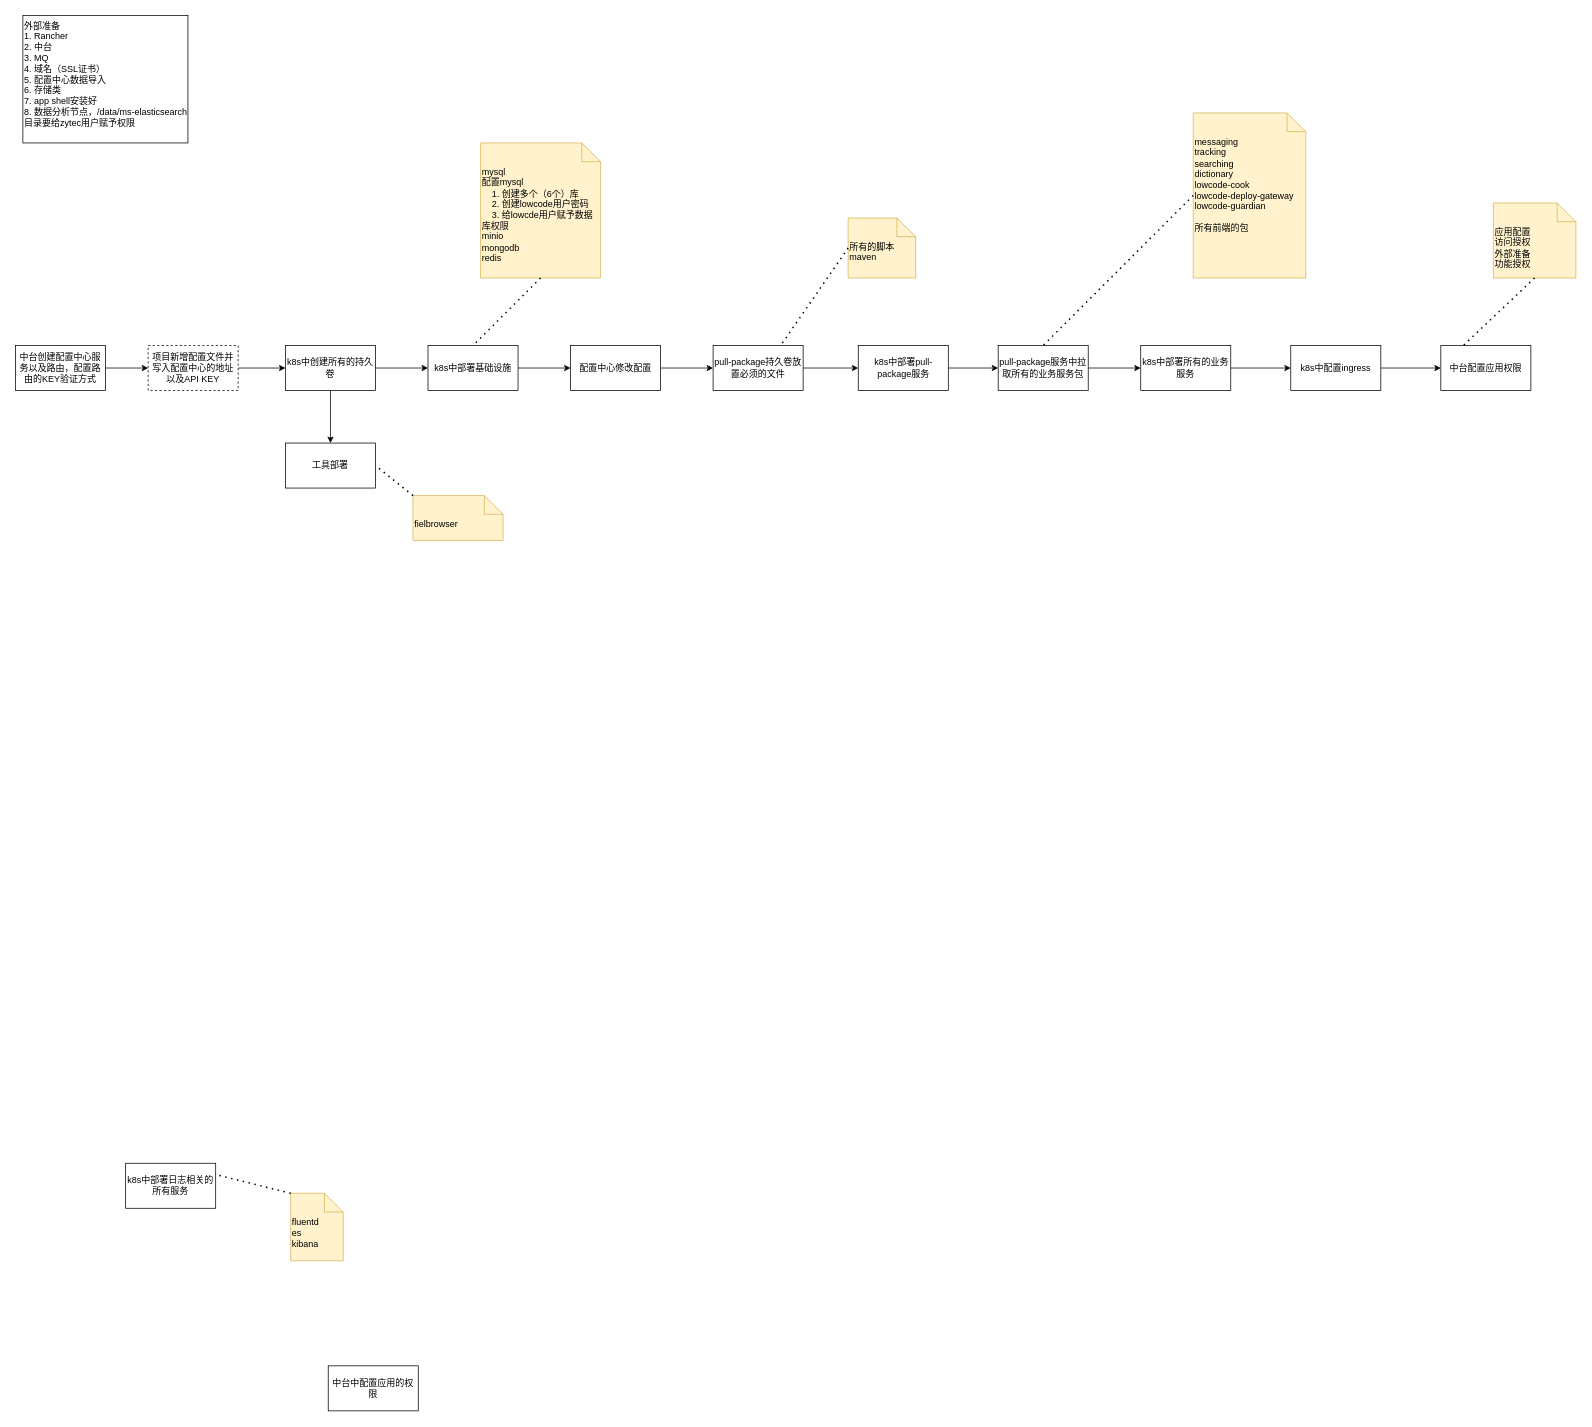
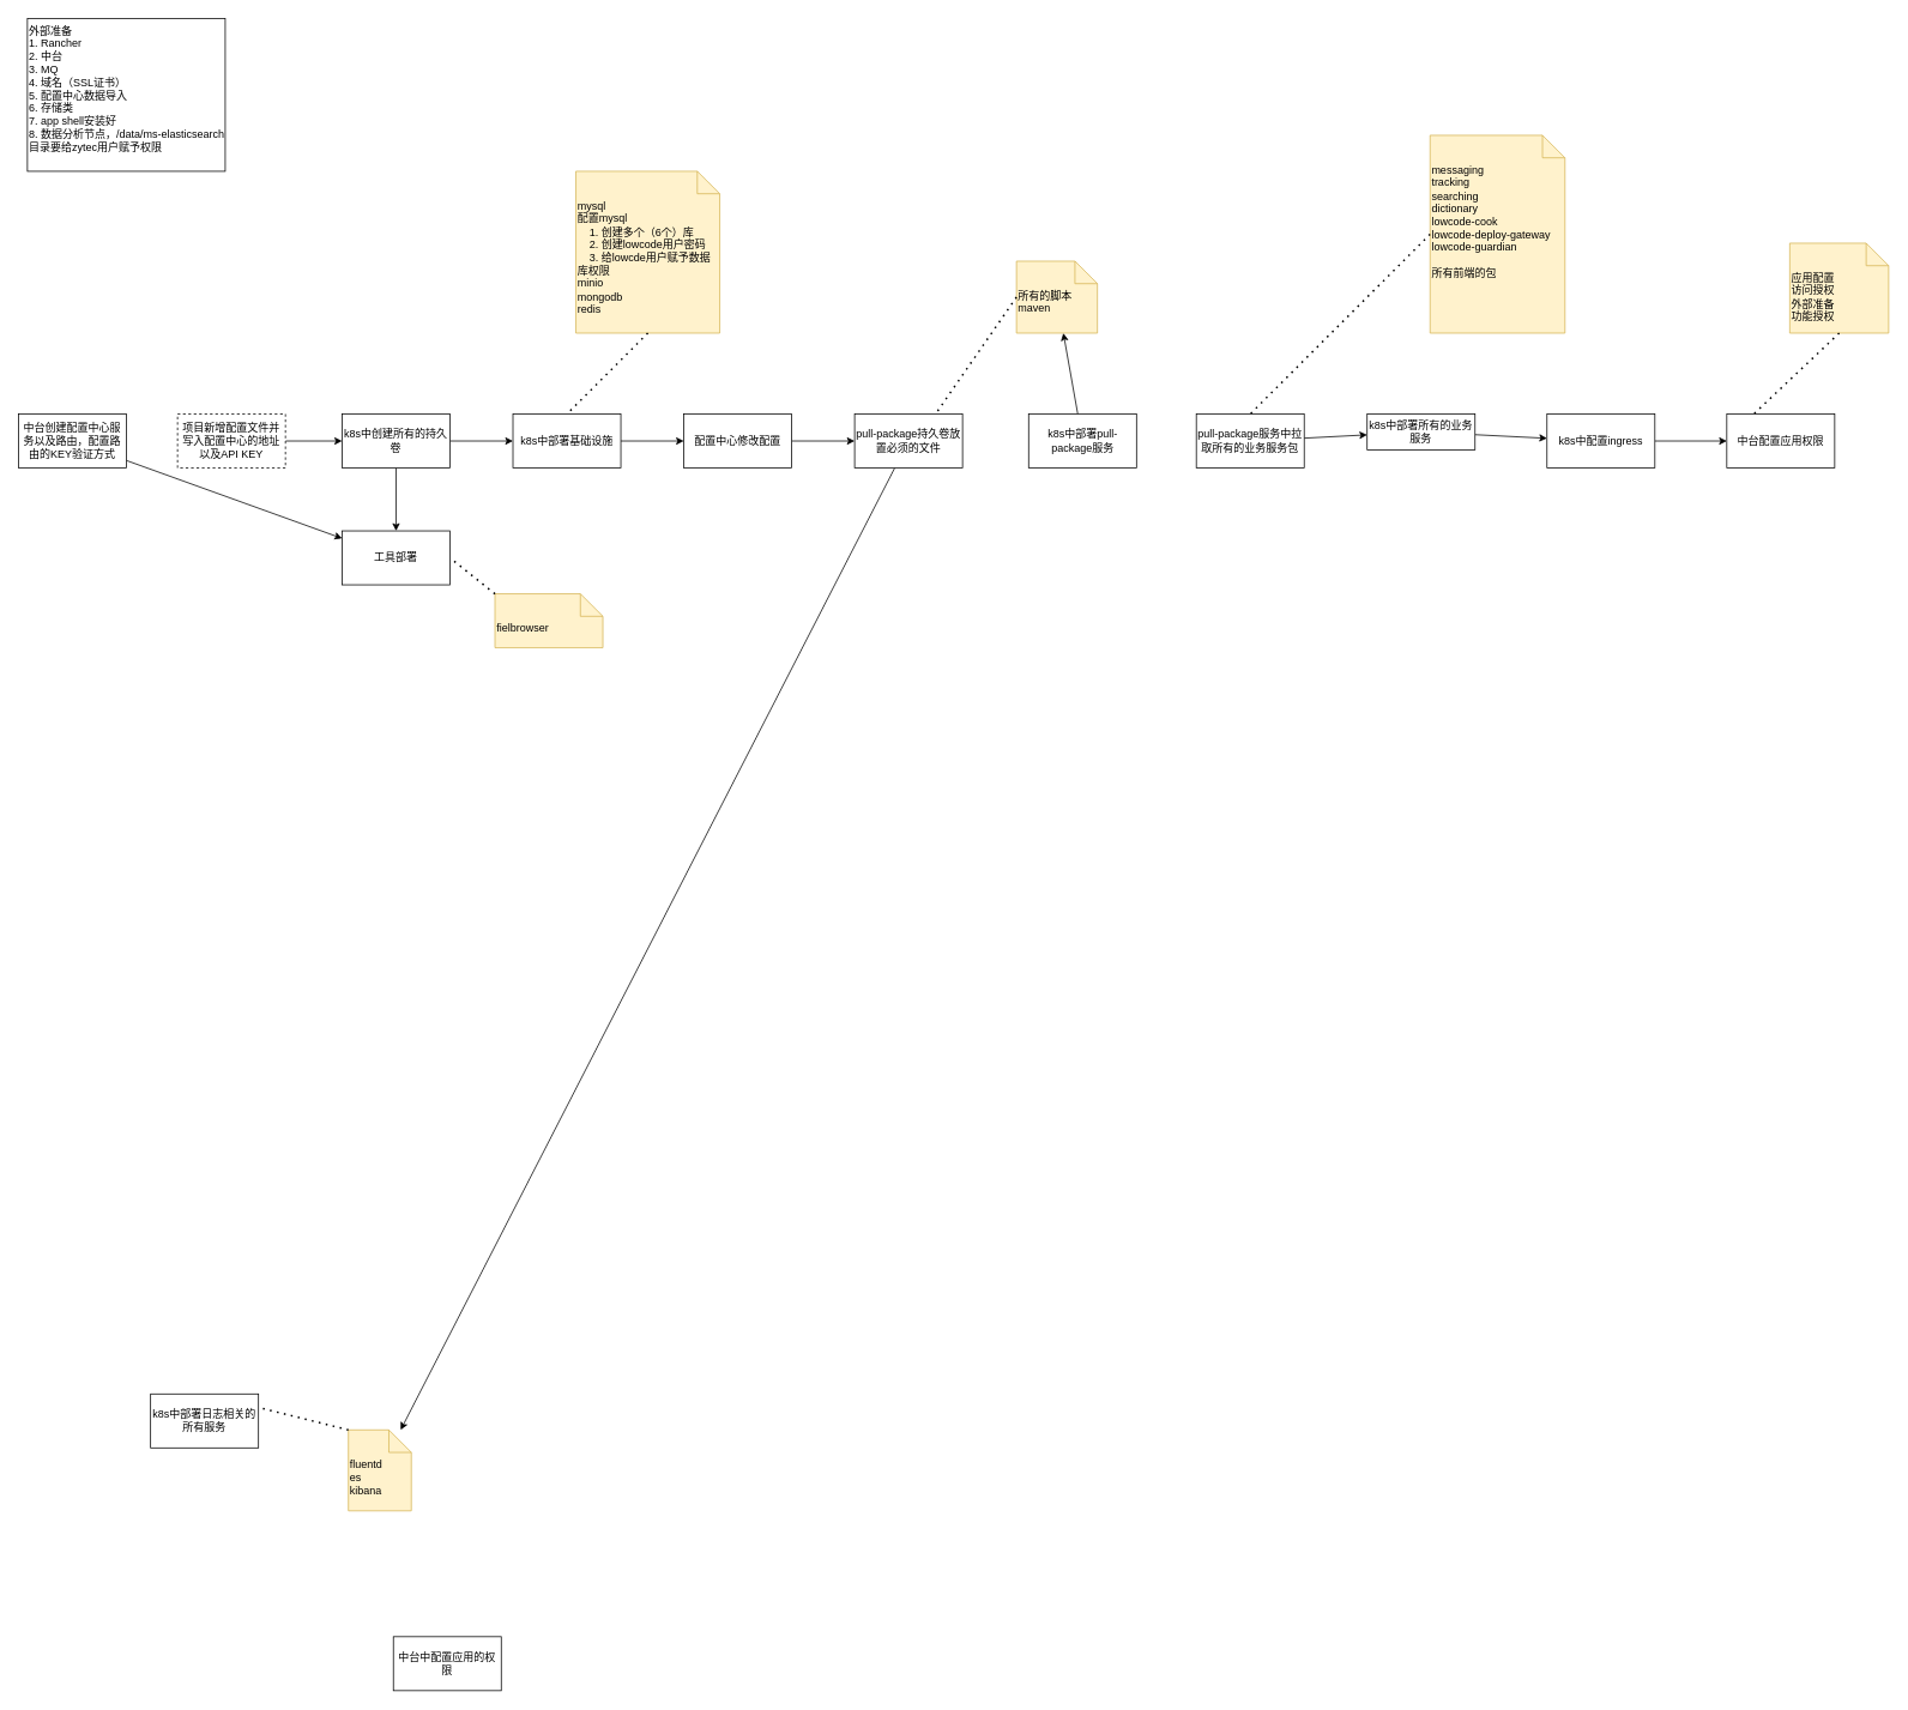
  <mxCell id="0" />
  <mxCell id="1" parent="0" />
  <mxCell id="2" value="mysql&lt;div&gt;&lt;div&gt;&lt;span style=&quot;text-align: center;&quot;&gt;配置mysql&lt;/span&gt;&lt;br&gt;&lt;/div&gt;&lt;div&gt;&lt;span style=&quot;text-align: center;&quot;&gt;&amp;nbsp; &amp;nbsp;&amp;nbsp;&lt;/span&gt;&lt;span style=&quot;background-color: initial;&quot;&gt;1. 创建多个（6个）库&lt;/span&gt;&lt;/div&gt;&lt;div&gt;&amp;nbsp; &amp;nbsp; 2. 创建lowcode用户密码&lt;/div&gt;&lt;div&gt;&amp;nbsp; &amp;nbsp; 3. 给lowcde用户赋予数据库权限&lt;/div&gt;&lt;div&gt;minio&lt;/div&gt;&lt;div&gt;mongodb&lt;/div&gt;&lt;div&gt;redis&lt;/div&gt;&lt;div&gt;&lt;br&gt;&lt;/div&gt;&lt;/div&gt;" style="shape=note2;boundedLbl=1;whiteSpace=wrap;html=1;size=25;verticalAlign=top;align=left;fillColor=#fff2cc;strokeColor=#d6b656;" vertex="1" parent="1"><mxGeometry x="640" y="190" width="160" height="180" as="geometry" /></mxCell>
  <mxCell id="3" value="fielbrowser" style="shape=note2;boundedLbl=1;whiteSpace=wrap;html=1;size=25;verticalAlign=top;align=left;fillColor=#fff2cc;strokeColor=#d6b656;" vertex="1" parent="1"><mxGeometry x="550" y="660" width="120" height="60" as="geometry" /></mxCell>
  <mxCell id="4" value="" style="endArrow=none;dashed=1;html=1;dashPattern=1 3;strokeWidth=2;rounded=0;entryX=1;entryY=0.5;entryDx=0;entryDy=0;exitX=0;exitY=0;exitDx=0;exitDy=0;exitPerimeter=0;" edge="1" parent="1" source="3" target="33"><mxGeometry width="50" height="50" relative="1" as="geometry"><mxPoint x="960" y="850" as="sourcePoint" /><mxPoint x="530" y="620" as="targetPoint" /></mxGeometry></mxCell>
  <mxCell id="5" value="" style="edgeStyle=none;rounded=0;orthogonalLoop=1;jettySize=auto;html=1;" edge="1" parent="1" source="6" target="14"><mxGeometry relative="1" as="geometry" /></mxCell>
  <mxCell id="6" value="项目新增配置文件并写入配置中心的地址以及API KEY" style="rounded=0;whiteSpace=wrap;html=1;dashed=1;" vertex="1" parent="1"><mxGeometry x="197" y="460" width="120" height="60" as="geometry" /></mxCell>
- <mxCell id="7" value="" style="edgeStyle=none;rounded=0;orthogonalLoop=1;jettySize=auto;html=1;" edge="1" parent="1" source="8" target="6"><mxGeometry relative="1" as="geometry" /></mxCell>
+ <mxCell id="7" value="" style="edgeStyle=none;rounded=0;orthogonalLoop=1;jettySize=auto;html=1;" edge="1" parent="1" source="8" target="33"><mxGeometry relative="1" as="geometry" /></mxCell>
  <mxCell id="8" value="中台创建配置中心服务以及路由，配置路由的KEY验证方式" style="rounded=0;whiteSpace=wrap;html=1;" vertex="1" parent="1"><mxGeometry x="20" y="460" width="120" height="60" as="geometry" /></mxCell>
  <mxCell id="9" value="" style="endArrow=none;dashed=1;html=1;dashPattern=1 3;strokeWidth=2;rounded=0;entryX=0.5;entryY=0;entryDx=0;entryDy=0;exitX=0.5;exitY=1;exitDx=0;exitDy=0;exitPerimeter=0;" edge="1" parent="1" source="2"><mxGeometry width="50" height="50" relative="1" as="geometry"><mxPoint x="477" y="950" as="sourcePoint" /><mxPoint x="630" y="460" as="targetPoint" /></mxGeometry></mxCell>
  <mxCell id="10" value="" style="edgeStyle=none;rounded=0;orthogonalLoop=1;jettySize=auto;html=1;" edge="1" parent="1" source="11" target="16"><mxGeometry relative="1" as="geometry" /></mxCell>
  <mxCell id="11" value="配置中心修改配置" style="rounded=0;whiteSpace=wrap;html=1;" vertex="1" parent="1"><mxGeometry x="760" y="460" width="120" height="60" as="geometry" /></mxCell>
  <mxCell id="12" value="" style="edgeStyle=none;rounded=0;orthogonalLoop=1;jettySize=auto;html=1;" edge="1" parent="1" source="14" target="33"><mxGeometry relative="1" as="geometry" /></mxCell>
  <mxCell id="13" value="" style="edgeStyle=none;rounded=0;orthogonalLoop=1;jettySize=auto;html=1;" edge="1" parent="1" source="14" target="38"><mxGeometry relative="1" as="geometry" /></mxCell>
  <mxCell id="14" value="k8s中创建所有的持久卷" style="rounded=0;whiteSpace=wrap;html=1;" vertex="1" parent="1"><mxGeometry x="380" y="460" width="120" height="60" as="geometry" /></mxCell>
- <mxCell id="15" value="" style="edgeStyle=none;rounded=0;orthogonalLoop=1;jettySize=auto;html=1;" edge="1" parent="1" source="16" target="20"><mxGeometry relative="1" as="geometry" /></mxCell>
+ <mxCell id="15" value="" style="edgeStyle=none;rounded=0;orthogonalLoop=1;jettySize=auto;html=1;" edge="1" parent="1" source="16" target="28"><mxGeometry relative="1" as="geometry" /></mxCell>
  <mxCell id="16" value="pull-package持久卷放置必须的文件" style="rounded=0;whiteSpace=wrap;html=1;" vertex="1" parent="1"><mxGeometry x="950" y="460" width="120" height="60" as="geometry" /></mxCell>
  <mxCell id="17" value="所有的脚本&lt;div&gt;maven&lt;/div&gt;" style="shape=note2;boundedLbl=1;whiteSpace=wrap;html=1;size=25;verticalAlign=top;align=left;fillColor=#fff2cc;strokeColor=#d6b656;" vertex="1" parent="1"><mxGeometry x="1130" y="290" width="90" height="80" as="geometry" /></mxCell>
  <mxCell id="18" value="" style="endArrow=none;dashed=1;html=1;dashPattern=1 3;strokeWidth=2;rounded=0;entryX=0.75;entryY=0;entryDx=0;entryDy=0;exitX=0;exitY=0.5;exitDx=0;exitDy=0;exitPerimeter=0;" edge="1" parent="1" source="17" target="16"><mxGeometry width="50" height="50" relative="1" as="geometry"><mxPoint x="555" y="883" as="sourcePoint" /><mxPoint x="667" y="850" as="targetPoint" /></mxGeometry></mxCell>
- <mxCell id="19" value="" style="edgeStyle=none;rounded=0;orthogonalLoop=1;jettySize=auto;html=1;" edge="1" parent="1" source="20" target="22"><mxGeometry relative="1" as="geometry" /></mxCell>
+ <mxCell id="19" value="" style="edgeStyle=none;rounded=0;orthogonalLoop=1;jettySize=auto;html=1;" edge="1" parent="1" source="20" target="17"><mxGeometry relative="1" as="geometry" /></mxCell>
  <mxCell id="20" value="k8s中部署pull-package服务" style="rounded=0;whiteSpace=wrap;html=1;" vertex="1" parent="1"><mxGeometry x="1143.5" y="460" width="120" height="60" as="geometry" /></mxCell>
  <mxCell id="21" value="" style="edgeStyle=none;rounded=0;orthogonalLoop=1;jettySize=auto;html=1;" edge="1" parent="1" source="22" target="26"><mxGeometry relative="1" as="geometry" /></mxCell>
  <mxCell id="22" value="pull-package服务中拉取所有的业务服务包" style="rounded=0;whiteSpace=wrap;html=1;" vertex="1" parent="1"><mxGeometry x="1330" y="460" width="120" height="60" as="geometry" /></mxCell>
  <mxCell id="23" value="messaging&lt;div&gt;tracking&lt;/div&gt;&lt;div&gt;searching&lt;/div&gt;&lt;div&gt;dictionary&lt;/div&gt;&lt;div&gt;lowcode-cook&lt;/div&gt;&lt;div&gt;lowcode-deploy-gateway&lt;/div&gt;&lt;div&gt;lowcode-guardian&lt;/div&gt;&lt;div&gt;&lt;br&gt;&lt;/div&gt;&lt;div&gt;所有前端的包&lt;/div&gt;" style="shape=note2;boundedLbl=1;whiteSpace=wrap;html=1;size=25;verticalAlign=top;align=left;fillColor=#fff2cc;strokeColor=#d6b656;" vertex="1" parent="1"><mxGeometry x="1590" y="150" width="150" height="220" as="geometry" /></mxCell>
  <mxCell id="24" value="" style="endArrow=none;dashed=1;html=1;dashPattern=1 3;strokeWidth=2;rounded=0;entryX=0.5;entryY=0;entryDx=0;entryDy=0;exitX=0;exitY=0.5;exitDx=0;exitDy=0;exitPerimeter=0;" edge="1" parent="1" source="23" target="22"><mxGeometry width="50" height="50" relative="1" as="geometry"><mxPoint x="1630" y="250" as="sourcePoint" /><mxPoint x="1520" y="225" as="targetPoint" /></mxGeometry></mxCell>
  <mxCell id="25" value="" style="edgeStyle=none;rounded=0;orthogonalLoop=1;jettySize=auto;html=1;" edge="1" parent="1" source="26" target="31"><mxGeometry relative="1" as="geometry" /></mxCell>
- <mxCell id="26" value="k8s中部署所有的业务服务" style="rounded=0;whiteSpace=wrap;html=1;" vertex="1" parent="1"><mxGeometry x="1520" y="460" width="120" height="60" as="geometry" /></mxCell>
+ <mxCell id="26" value="k8s中部署所有的业务服务" style="rounded=0;whiteSpace=wrap;html=1;" vertex="1" parent="1"><mxGeometry x="1520" y="460" width="120" height="40" as="geometry" /></mxCell>
  <mxCell id="27" value="k8s中部署日志相关的所有服务" style="rounded=0;whiteSpace=wrap;html=1;" vertex="1" parent="1"><mxGeometry x="167" y="1550" width="120" height="60" as="geometry" /></mxCell>
  <mxCell id="28" value="fluentd&lt;div&gt;es&lt;/div&gt;&lt;div&gt;kibana&lt;/div&gt;" style="shape=note2;boundedLbl=1;whiteSpace=wrap;html=1;size=25;verticalAlign=top;align=left;fillColor=#fff2cc;strokeColor=#d6b656;" vertex="1" parent="1"><mxGeometry x="387" y="1590" width="70" height="90" as="geometry" /></mxCell>
  <mxCell id="29" value="" style="endArrow=none;dashed=1;html=1;dashPattern=1 3;strokeWidth=2;rounded=0;entryX=1;entryY=0.25;entryDx=0;entryDy=0;exitX=0;exitY=0;exitDx=0;exitDy=0;exitPerimeter=0;" edge="1" parent="1" source="28" target="27"><mxGeometry width="50" height="50" relative="1" as="geometry"><mxPoint x="397" y="1395" as="sourcePoint" /><mxPoint x="297" y="1315" as="targetPoint" /></mxGeometry></mxCell>
  <mxCell id="30" value="" style="edgeStyle=none;rounded=0;orthogonalLoop=1;jettySize=auto;html=1;" edge="1" parent="1" source="31" target="34"><mxGeometry relative="1" as="geometry" /></mxCell>
  <mxCell id="31" value="k8s中配置ingress" style="rounded=0;whiteSpace=wrap;html=1;" vertex="1" parent="1"><mxGeometry x="1720" y="460" width="120" height="60" as="geometry" /></mxCell>
  <mxCell id="32" value="中台中配置应用的权限" style="rounded=0;whiteSpace=wrap;html=1;" vertex="1" parent="1"><mxGeometry x="437" y="1820" width="120" height="60" as="geometry" /></mxCell>
  <mxCell id="33" value="工具部署" style="rounded=0;whiteSpace=wrap;html=1;" vertex="1" parent="1"><mxGeometry x="380" y="590" width="120" height="60" as="geometry" /></mxCell>
  <mxCell id="34" value="中台配置应用权限" style="rounded=0;whiteSpace=wrap;html=1;" vertex="1" parent="1"><mxGeometry x="1920" y="460" width="120" height="60" as="geometry" /></mxCell>
  <mxCell id="35" value="应用配置&lt;div&gt;访问授权&lt;/div&gt;&lt;div&gt;外部准备&lt;/div&gt;&lt;div&gt;功能授权&lt;/div&gt;" style="shape=note2;boundedLbl=1;whiteSpace=wrap;html=1;size=25;verticalAlign=top;align=left;fillColor=#fff2cc;strokeColor=#d6b656;" vertex="1" parent="1"><mxGeometry x="1990" y="270" width="110" height="100" as="geometry" /></mxCell>
  <mxCell id="36" value="" style="endArrow=none;dashed=1;html=1;dashPattern=1 3;strokeWidth=2;rounded=0;entryX=0.25;entryY=0;entryDx=0;entryDy=0;exitX=0.5;exitY=1;exitDx=0;exitDy=0;exitPerimeter=0;" edge="1" parent="1" source="35" target="34"><mxGeometry width="50" height="50" relative="1" as="geometry"><mxPoint x="1950" y="250" as="sourcePoint" /><mxPoint x="1750" y="450" as="targetPoint" /></mxGeometry></mxCell>
  <mxCell id="37" value="" style="edgeStyle=none;rounded=0;orthogonalLoop=1;jettySize=auto;html=1;" edge="1" parent="1" source="38" target="11"><mxGeometry relative="1" as="geometry" /></mxCell>
  <mxCell id="38" value="k8s中部署基础设施" style="rounded=0;whiteSpace=wrap;html=1;" vertex="1" parent="1"><mxGeometry x="570" y="460" width="120" height="60" as="geometry" /></mxCell>
  <mxCell id="39" value="外部准备&lt;div&gt;1. Rancher&lt;/div&gt;&lt;div&gt;2. 中台&lt;/div&gt;&lt;div&gt;3. MQ&lt;/div&gt;&lt;div&gt;4. 域名（SSL证书）&lt;/div&gt;&lt;div&gt;5. 配置中心数据导入&lt;/div&gt;&lt;div&gt;6. 存储类&lt;/div&gt;&lt;div&gt;7. app shell安装好&lt;/div&gt;&lt;div&gt;8. 数据分析节点，/data/ms-elasticsearch目录要给zytec用户赋予权限&lt;/div&gt;" style="text;html=1;align=left;verticalAlign=top;whiteSpace=wrap;rounded=0;strokeColor=default;" vertex="1" parent="1"><mxGeometry x="30" y="20" width="220" height="170" as="geometry" /></mxCell>
